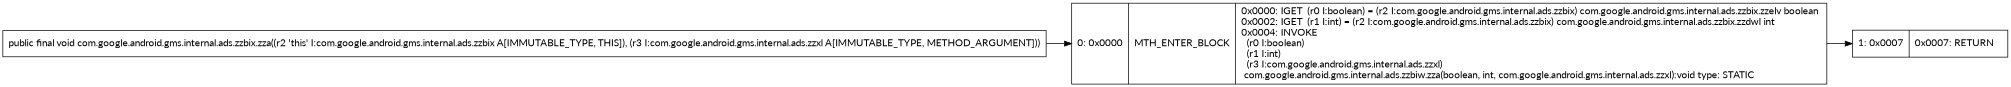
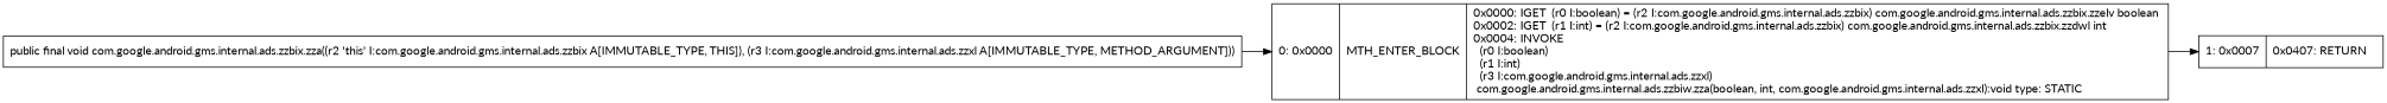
  digraph {
    rankdir=LR
    fontname=Lato
    node [shape=record fontname=Lato]
    edge [fontname=Lato]
    n1 [label="{0\:\ 0x0000|MTH_ENTER_BLOCK\l|0x0000: IGET  (r0 I:boolean) = (r2 I:com.google.android.gms.internal.ads.zzbix) com.google.android.gms.internal.ads.zzbix.zzelv boolean \l0x0002: IGET  (r1 I:int) = (r2 I:com.google.android.gms.internal.ads.zzbix) com.google.android.gms.internal.ads.zzbix.zzdwl int \l0x0004: INVOKE  \l  (r0 I:boolean)\l  (r1 I:int)\l  (r3 I:com.google.android.gms.internal.ads.zzxl)\l com.google.android.gms.internal.ads.zzbiw.zza(boolean, int, com.google.android.gms.internal.ads.zzxl):void type: STATIC \l}"]
-   n2 [label="{1\:\ 0x0007|0x0007: RETURN   \l}"]
+   n2 [label="{1\:\ 0x0007|0x0407: RETURN   \l}"]
    n3 [label="{public final void com.google.android.gms.internal.ads.zzbix.zza((r2 'this' I:com.google.android.gms.internal.ads.zzbix A[IMMUTABLE_TYPE, THIS]), (r3 I:com.google.android.gms.internal.ads.zzxl A[IMMUTABLE_TYPE, METHOD_ARGUMENT])) }"]
    n1 -> n2
    n3 -> n1
  }
